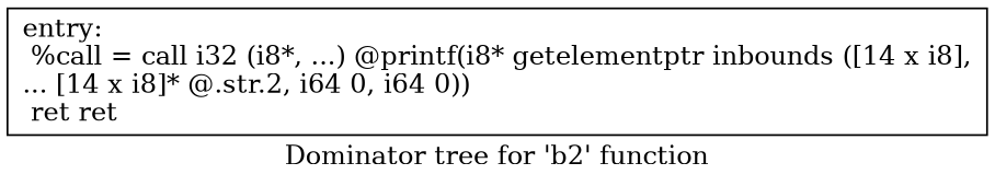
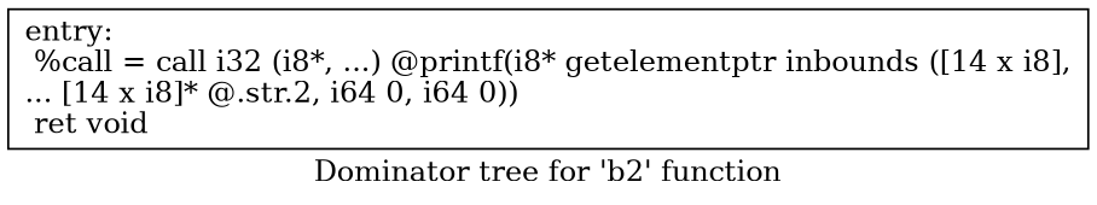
  digraph {
    label="Dominator tree for 'b2' function"
-   n1 [label="{entry:\l  %call = call i32 (i8*, ...) @printf(i8* getelementptr inbounds ([14 x i8],\l... [14 x i8]* @.str.2, i64 0, i64 0))\l  ret ret\l}" shape=record]
+   n1 [label="{entry:\l  %call = call i32 (i8*, ...) @printf(i8* getelementptr inbounds ([14 x i8],\l... [14 x i8]* @.str.2, i64 0, i64 0))\l  ret void\l}" shape=record]
  }
